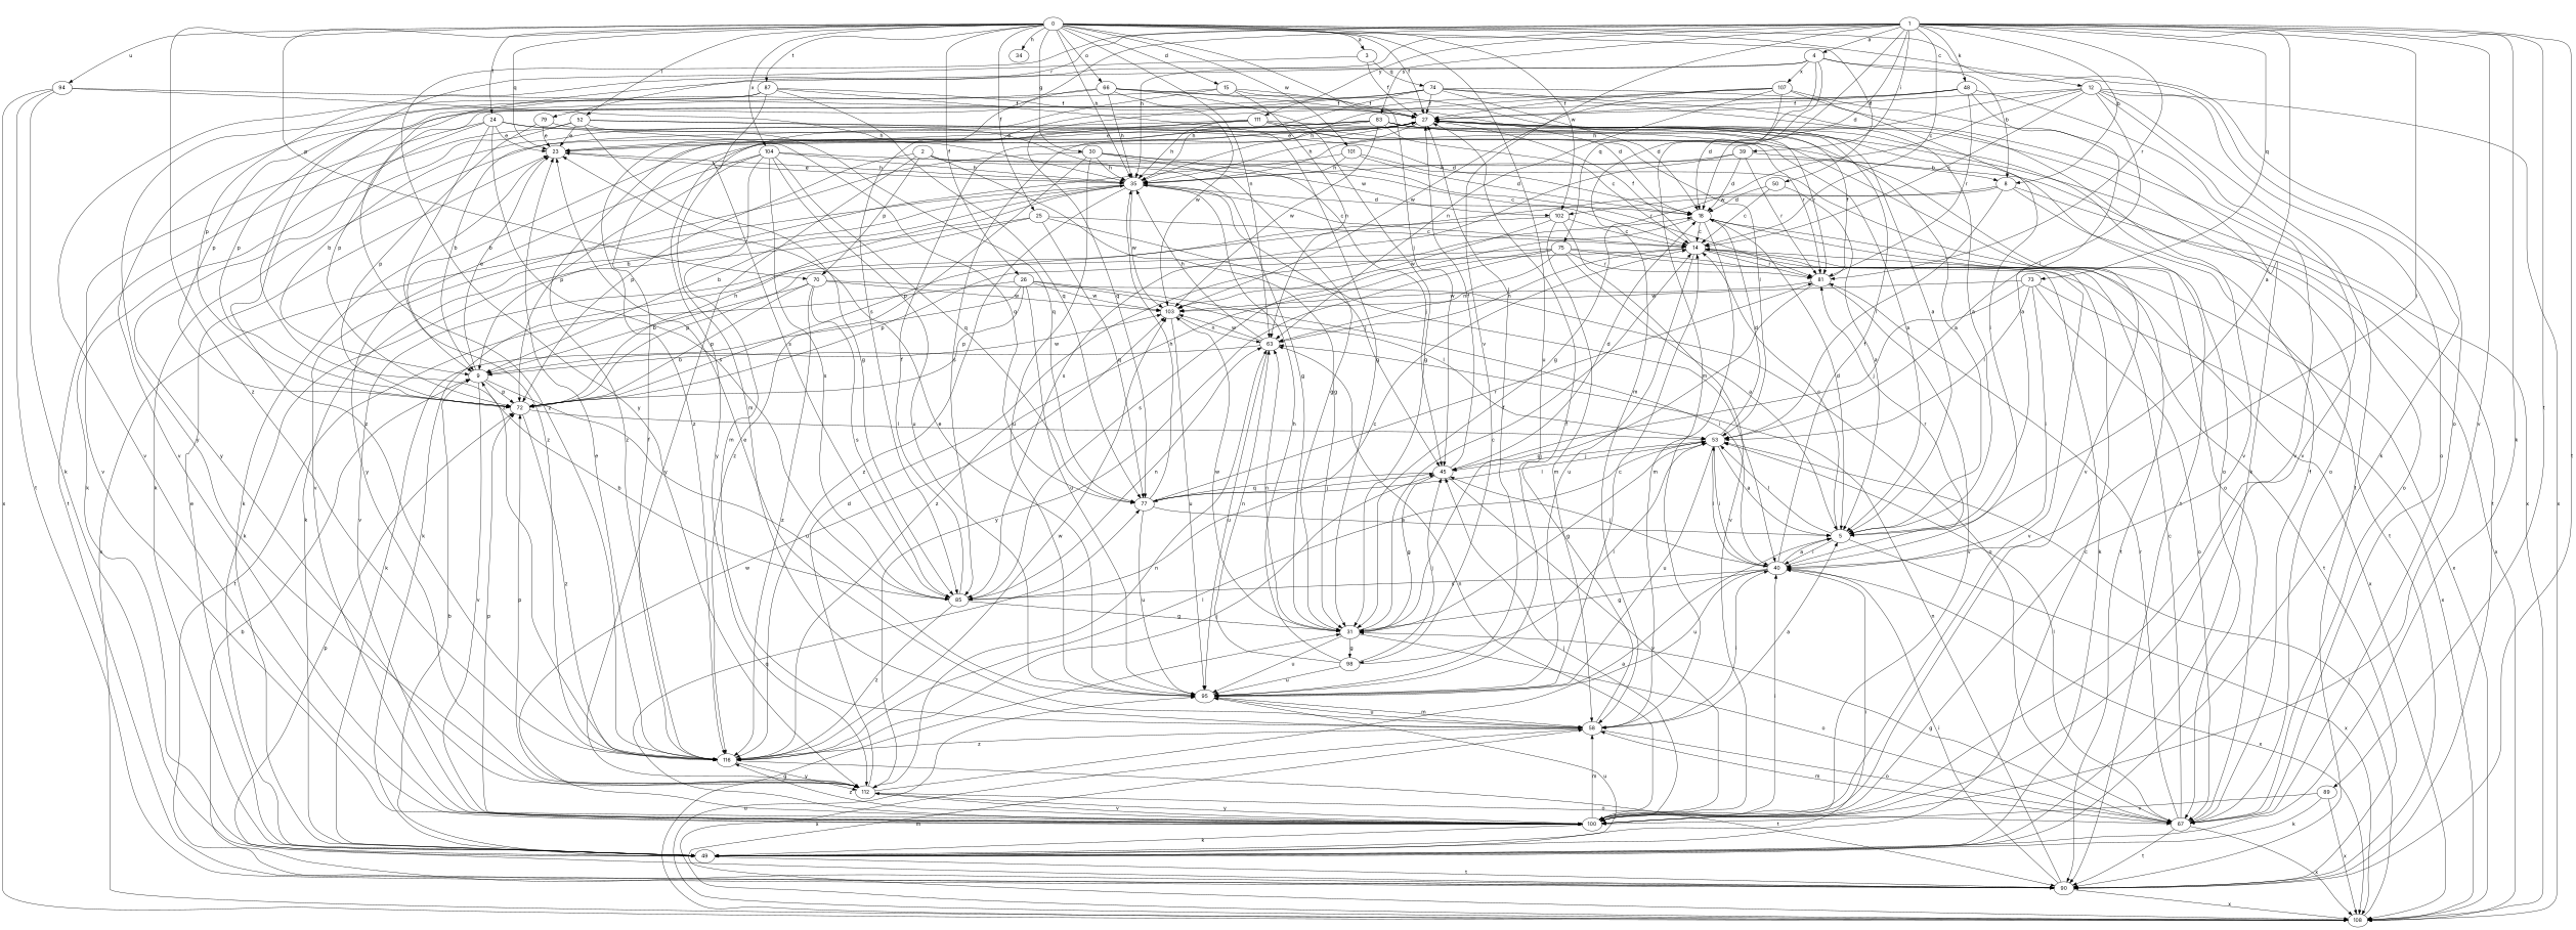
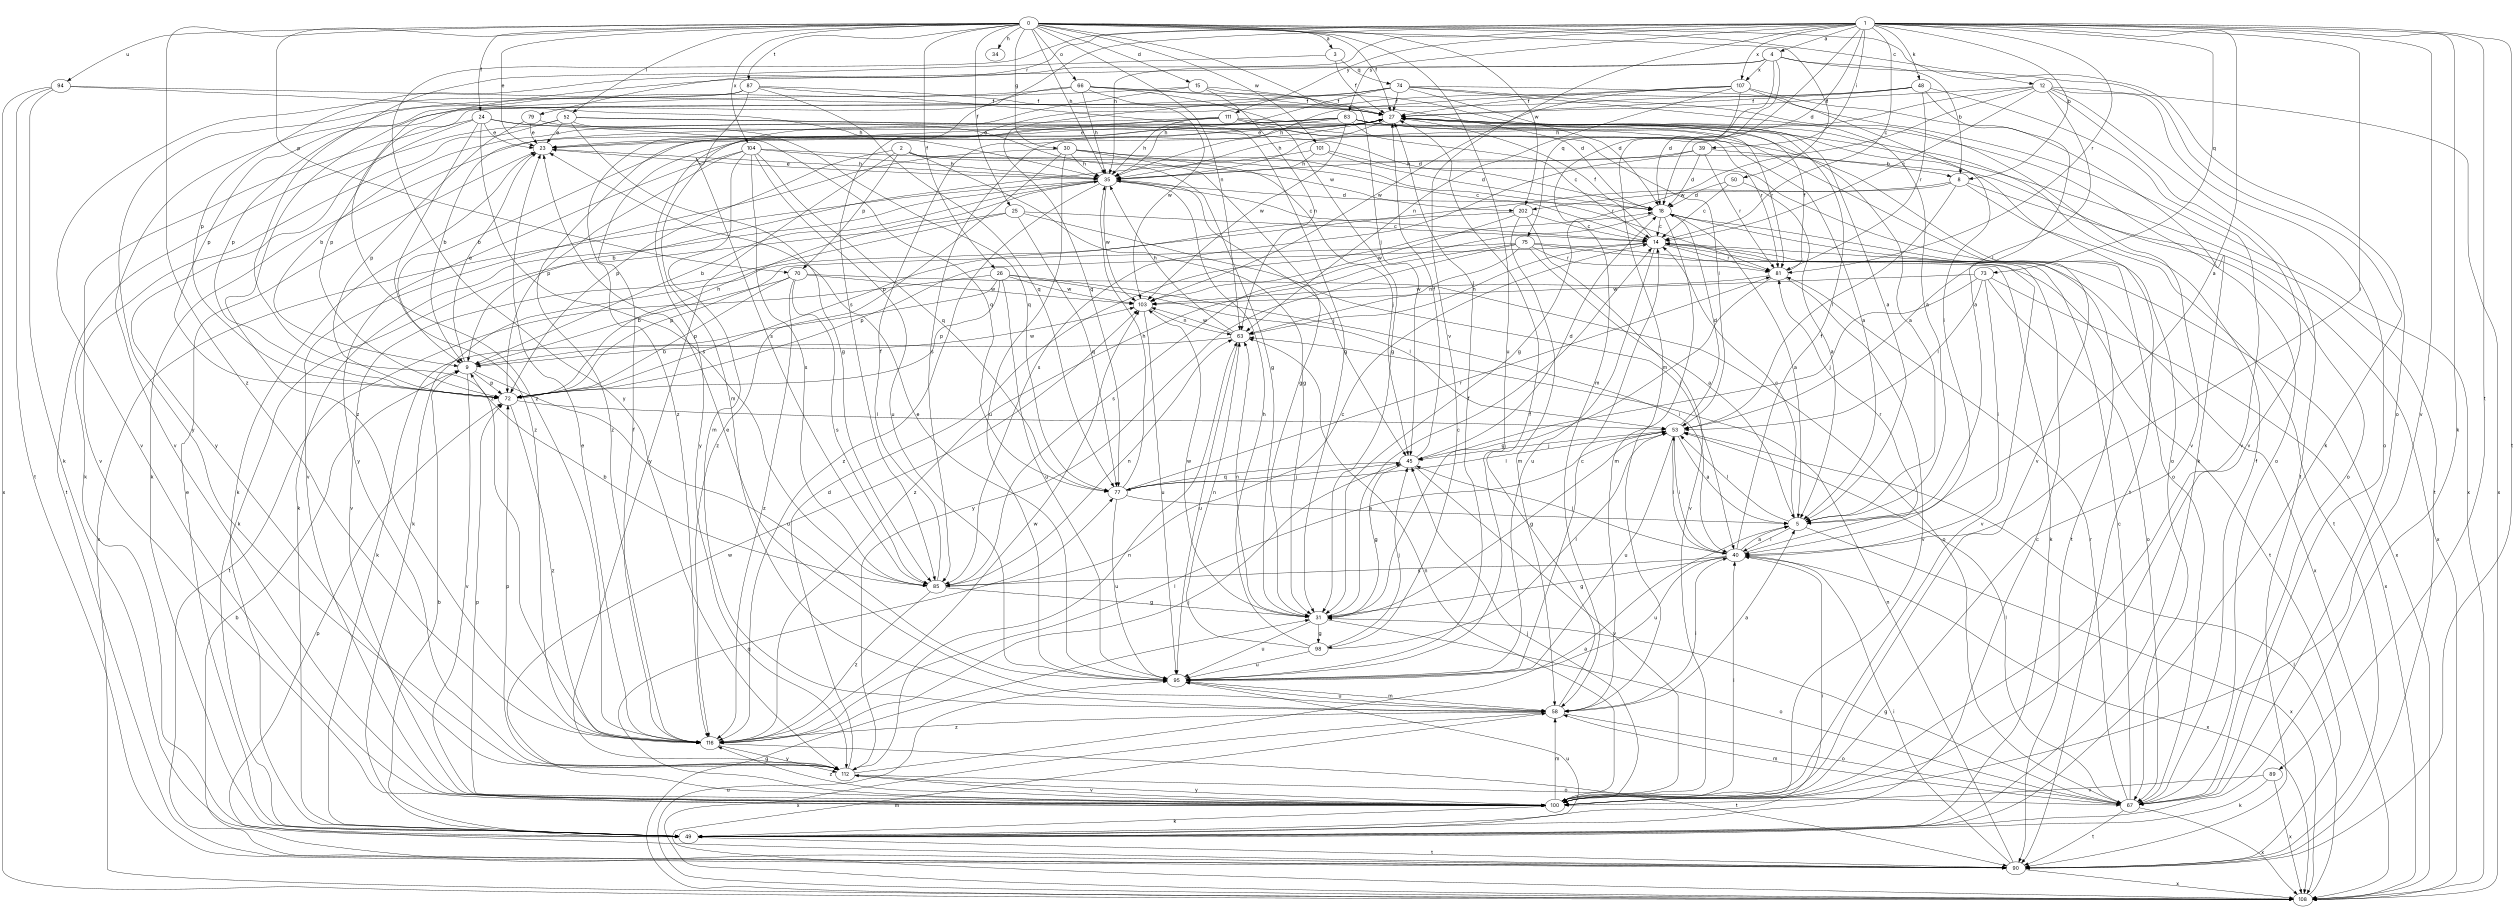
  strict digraph {
    fontname=Inter
    node [fontname=Inter]
    edge [fontname=Inter]
    0
    3
    12
    15
    23
    24
    25
    26
    27
    30
    34
    35
    45
    50
    52
    63
    66
    67
    70
    87
    94
    95
    101
-   102
+   102 [label=202]
    104
    116
    74
    14
    90
    100
    31
    53
    108
    5
    58
    72
    49
    85
    112
    77
    40
    103
    9
    81
    18
    1
    4
    8
    39
    48
    73
    79
    83
    89
    98
    107
    111
    75
    2
    0 -> 3 [label=a]
    0 -> 12 [label=c]
    0 -> 15 [label=d]
-   0 -> 23 [label=q]
+   0 -> 23 [label=e]
    0 -> 24 [label=f]
    0 -> 25 [label=f]
    0 -> 26 [label=f]
    0 -> 27 [label=f]
    0 -> 30 [label=g]
    0 -> 34 [label=h]
    0 -> 35 [label=h]
    0 -> 45 [label=j]
    0 -> 50 [label=l]
    0 -> 52 [label=l]
    0 -> 63 [label=n]
    0 -> 66 [label=o]
    0 -> 67 [label=o]
    0 -> 70 [label=p]
    0 -> 87 [label=t]
    0 -> 94 [label=u]
    0 -> 95 [label=u]
    0 -> 101 [label=w]
    0 -> 102 [label=w]
    0 -> 104 [label=x]
    0 -> 116 [label=z]
    3 -> 27 [label=f]
    3 -> 116 [label=z]
    3 -> 74 [label=q]
    12 -> 27 [label=f]
    12 -> 35 [label=h]
    12 -> 67 [label=o]
    12 -> 14 [label=c]
    12 -> 90 [label=t]
    12 -> 100 [label=v]
    12 -> 31 [label=g]
    12 -> 53 [label=l]
    12 -> 108 [label=x]
    15 -> 27 [label=f]
    15 -> 63 [label=n]
    15 -> 5 [label=a]
    15 -> 58 [label=m]
    15 -> 72 [label=p]
    23 -> 35 [label=h]
    23 -> 49 [label=k]
    24 -> 23 [label=e]
    24 -> 116 [label=z]
    24 -> 100 [label=v]
    24 -> 31 [label=g]
    24 -> 85 [label=s]
    24 -> 112 [label=y]
    24 -> 77 [label=q]
    25 -> 14 [label=c]
    25 -> 100 [label=v]
    25 -> 49 [label=k]
    25 -> 77 [label=q]
    25 -> 40 [label=i]
    26 -> 95 [label=u]
    26 -> 90 [label=t]
    26 -> 53 [label=l]
    26 -> 72 [label=p]
    26 -> 49 [label=k]
    26 -> 40 [label=i]
    26 -> 103 [label=w]
    27 -> 23 [label=e]
    27 -> 35 [label=h]
    27 -> 67 [label=o]
    27 -> 90 [label=t]
    27 -> 49 [label=k]
    27 -> 9 [label=b]
    30 -> 35 [label=h]
    30 -> 45 [label=j]
    30 -> 95 [label=u]
    30 -> 116 [label=z]
    30 -> 100 [label=v]
    30 -> 31 [label=g]
    30 -> 81 [label=r]
    35 -> 23 [label=e]
    35 -> 45 [label=j]
    35 -> 116 [label=z]
    35 -> 14 [label=c]
    35 -> 108 [label=x]
    35 -> 49 [label=k]
    35 -> 103 [label=w]
    35 -> 9 [label=b]
    35 -> 18 [label=d]
    45 -> 27 [label=f]
    45 -> 100 [label=v]
    45 -> 31 [label=g]
    45 -> 77 [label=q]
    45 -> 18 [label=d]
    50 -> 14 [label=c]
    50 -> 5 [label=a]
    50 -> 18 [label=d]
    52 -> 23 [label=e]
    52 -> 67 [label=o]
    52 -> 90 [label=t]
    52 -> 49 [label=k]
    52 -> 85 [label=g]
    52 -> 77 [label=q]
    52 -> 81 [label=r]
    63 -> 35 [label=h]
    63 -> 95 [label=u]
    63 -> 103 [label=w]
    63 -> 9 [label=b]
    66 -> 27 [label=f]
    66 -> 35 [label=h]
    66 -> 116 [label=z]
    66 -> 100 [label=v]
    66 -> 31 [label=g]
    66 -> 103 [label=w]
    66 -> 18 [label=d]
    67 -> 27 [label=f]
    67 -> 14 [label=c]
    67 -> 90 [label=t]
    67 -> 31 [label=g]
    67 -> 53 [label=l]
    67 -> 108 [label=x]
    67 -> 58 [label=m]
    67 -> 81 [label=r]
    70 -> 67 [label=o]
    70 -> 116 [label=z]
    70 -> 72 [label=p]
    70 -> 85 [label=s]
    70 -> 103 [label=w]
    70 -> 9 [label=b]
    87 -> 27 [label=f]
    87 -> 100 [label=v]
    87 -> 31 [label=g]
    87 -> 85 [label=s]
    87 -> 112 [label=y]
    87 -> 77 [label=q]
    94 -> 27 [label=f]
    94 -> 35 [label=h]
    94 -> 90 [label=t]
    94 -> 108 [label=x]
    94 -> 49 [label=k]
    95 -> 23 [label=e]
    95 -> 27 [label=f]
    95 -> 14 [label=c]
    95 -> 58 [label=m]
    101 -> 35 [label=h]
    101 -> 67 [label=o]
    101 -> 9 [label=b]
    101 -> 18 [label=d]
    102 -> 14 [label=c]
    102 -> 100 [label=v]
    102 -> 58 [label=m]
    102 -> 49 [label=k]
    102 -> 103 [label=w]
    104 -> 35 [label=h]
    104 -> 95 [label=u]
    104 -> 14 [label=c]
    104 -> 58 [label=m]
    104 -> 72 [label=p]
    104 -> 85 [label=s]
    104 -> 112 [label=y]
    104 -> 77 [label=q]
    116 -> 23 [label=e]
    116 -> 27 [label=f]
    116 -> 45 [label=j]
    116 -> 90 [label=t]
    116 -> 53 [label=l]
    116 -> 112 [label=y]
    116 -> 103 [label=w]
    74 -> 27 [label=f]
    74 -> 35 [label=h]
    74 -> 100 [label=v]
    74 -> 108 [label=x]
    74 -> 5 [label=a]
    74 -> 72 [label=p]
    74 -> 77 [label=q]
    74 -> 18 [label=d]
    14 -> 27 [label=f]
    14 -> 63 [label=n]
    14 -> 95 [label=u]
    14 -> 100 [label=v]
    14 -> 108 [label=x]
    14 -> 72 [label=p]
    14 -> 81 [label=r]
    90 -> 63 [label=n]
    90 -> 108 [label=x]
    90 -> 72 [label=p]
    90 -> 40 [label=i]
    90 -> 9 [label=b]
    100 -> 45 [label=j]
    100 -> 63 [label=n]
    100 -> 116 [label=z]
    100 -> 58 [label=m]
    100 -> 72 [label=p]
    100 -> 49 [label=k]
    100 -> 112 [label=y]
    100 -> 77 [label=q]
    100 -> 40 [label=i]
    100 -> 103 [label=w]
    31 -> 63 [label=n]
    31 -> 67 [label=o]
    31 -> 95 [label=u]
    31 -> 14 [label=c]
    31 -> 103 [label=w]
    31 -> 98 [label=g]
    53 -> 45 [label=j]
    53 -> 95 [label=u]
    53 -> 31 [label=g]
    53 -> 5 [label=a]
    53 -> 40 [label=i]
    53 -> 18 [label=d]
    108 -> 95 [label=u]
    108 -> 31 [label=g]
    108 -> 53 [label=l]
    108 -> 58 [label=m]
    5 -> 14 [label=c]
    5 -> 53 [label=l]
    5 -> 108 [label=x]
    5 -> 40 [label=i]
    58 -> 23 [label=e]
    58 -> 27 [label=f]
    58 -> 67 [label=o]
    58 -> 95 [label=u]
    58 -> 116 [label=z]
    58 -> 108 [label=x]
    58 -> 5 [label=a]
    58 -> 40 [label=i]
    72 -> 35 [label=h]
    72 -> 116 [label=z]
    72 -> 53 [label=l]
    49 -> 23 [label=e]
    49 -> 95 [label=u]
    49 -> 14 [label=c]
    49 -> 90 [label=t]
    49 -> 40 [label=i]
    49 -> 9 [label=b]
    85 -> 27 [label=f]
    85 -> 63 [label=n]
    85 -> 116 [label=z]
    85 -> 14 [label=c]
    85 -> 31 [label=g]
    85 -> 9 [label=b]
    112 -> 63 [label=n]
    112 -> 67 [label=o]
    112 -> 100 [label=v]
    112 -> 5 [label=a]
    112 -> 72 [label=p]
    112 -> 18 [label=d]
    77 -> 35 [label=h]
    77 -> 45 [label=j]
    77 -> 95 [label=u]
    77 -> 53 [label=l]
    77 -> 5 [label=a]
    77 -> 81 [label=r]
    40 -> 27 [label=f]
    40 -> 45 [label=j]
    40 -> 95 [label=u]
    40 -> 31 [label=g]
    40 -> 53 [label=l]
    40 -> 108 [label=x]
    40 -> 5 [label=a]
    40 -> 85 [label=s]
    40 -> 81 [label=r]
    103 -> 63 [label=n]
    103 -> 95 [label=u]
    9 -> 23 [label=e]
    9 -> 95 [label=u]
    9 -> 100 [label=v]
    9 -> 72 [label=p]
    9 -> 103 [label=w]
    81 -> 27 [label=f]
    81 -> 100 [label=v]
    81 -> 31 [label=g]
    81 -> 103 [label=w]
    18 -> 14 [label=c]
    18 -> 90 [label=t]
    18 -> 108 [label=x]
-   18 -> 5 [label=d]
+   18 -> 5 [label=a]
    18 -> 58 [label=m]
    18 -> 85 [label=s]
    1 -> 35 [label=h]
    1 -> 14 [label=c]
    1 -> 90 [label=t]
    1 -> 100 [label=v]
    1 -> 5 [label=a]
    1 -> 58 [label=m]
    1 -> 49 [label=k]
    1 -> 85 [label=s]
    1 -> 112 [label=y]
    1 -> 40 [label=i]
    1 -> 81 [label=r]
    1 -> 18 [label=d]
    1 -> 4 [label=a]
    1 -> 8 [label=b]
    1 -> 39 [label=i]
    1 -> 48 [label=k]
    1 -> 73 [label=q]
    1 -> 79 [label=r]
    1 -> 83 [label=s]
    1 -> 89 [label=t]
    1 -> 98 [label=v]
+   1 -> 107 [label=x]
    1 -> 111 [label=y]
    4 -> 116 [label=z]
    4 -> 58 [label=m]
    4 -> 72 [label=p]
    4 -> 49 [label=k]
    4 -> 8 [label=b]
    4 -> 107 [label=x]
    4 -> 75 [label=q]
    8 -> 102 [label=w]
    8 -> 90 [label=t]
    8 -> 53 [label=l]
    8 -> 108 [label=x]
    8 -> 72 [label=p]
    39 -> 35 [label=h]
    39 -> 67 [label=o]
    39 -> 85 [label=s]
    39 -> 81 [label=r]
    39 -> 18 [label=d]
    48 -> 27 [label=f]
    48 -> 116 [label=z]
    48 -> 100 [label=v]
    48 -> 5 [label=a]
    48 -> 72 [label=p]
    48 -> 81 [label=r]
    73 -> 45 [label=j]
    73 -> 67 [label=o]
    73 -> 53 [label=l]
    73 -> 108 [label=x]
    73 -> 40 [label=i]
    73 -> 103 [label=w]
    79 -> 23 [label=e]
    79 -> 72 [label=p]
    79 -> 18 [label=d]
    83 -> 23 [label=e]
    83 -> 14 [label=c]
    83 -> 90 [label=t]
    83 -> 5 [label=a]
    83 -> 85 [label=s]
    83 -> 112 [label=y]
    83 -> 103 [label=w]
    83 -> 9 [label=b]
    83 -> 81 [label=r]
    89 -> 100 [label=v]
    89 -> 108 [label=x]
    89 -> 49 [label=k]
    98 -> 35 [label=h]
    98 -> 45 [label=j]
    98 -> 63 [label=n]
    98 -> 95 [label=u]
    98 -> 53 [label=l]
    107 -> 27 [label=f]
    107 -> 35 [label=h]
    107 -> 63 [label=n]
    107 -> 49 [label=k]
    107 -> 40 [label=i]
    107 -> 103 [label=w]
    107 -> 18 [label=d]
    111 -> 23 [label=e]
    111 -> 35 [label=h]
    111 -> 116 [label=z]
    111 -> 100 [label=v]
    111 -> 53 [label=l]
    111 -> 5 [label=a]
    111 -> 9 [label=b]
    75 -> 63 [label=n]
    75 -> 116 [label=z]
    75 -> 90 [label=t]
    75 -> 5 [label=a]
    75 -> 72 [label=p]
    75 -> 49 [label=k]
    75 -> 112 [label=y]
    75 -> 81 [label=r]
    2 -> 70 [label=p]
    2 -> 102 [label=w]
    2 -> 31 [label=g]
    2 -> 72 [label=p]
    2 -> 112 [label=y]
    2 -> 8 [label=b]
  }
